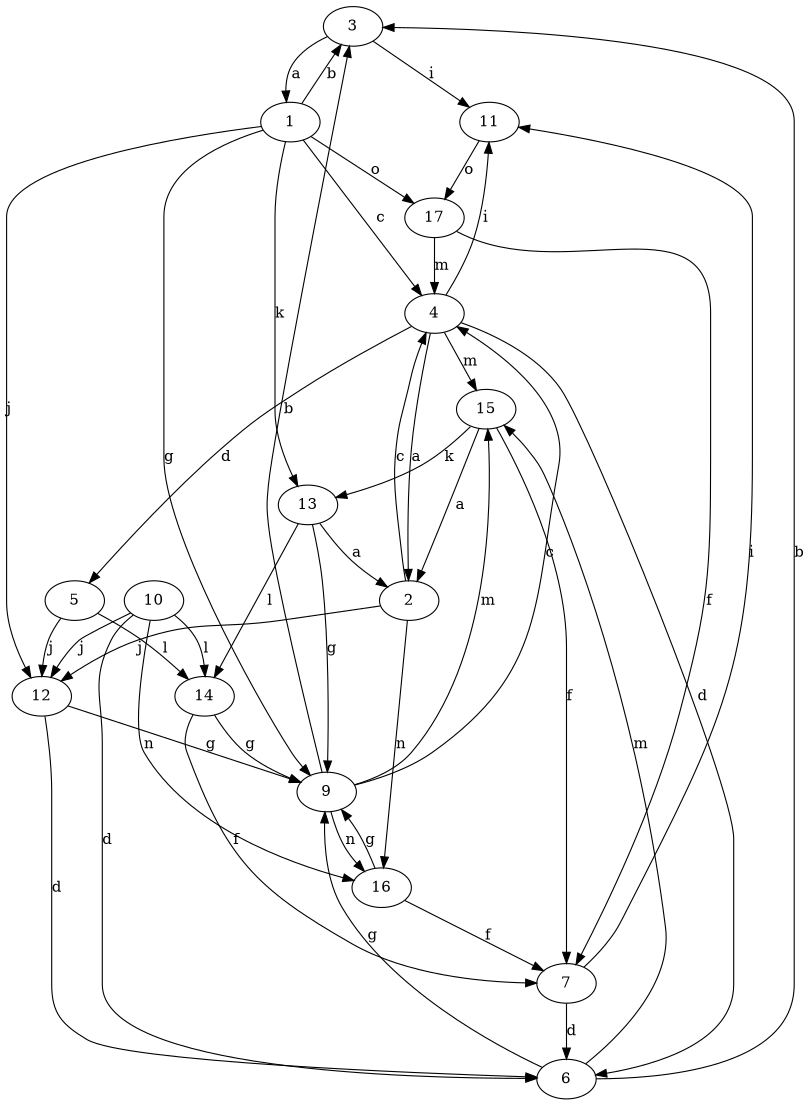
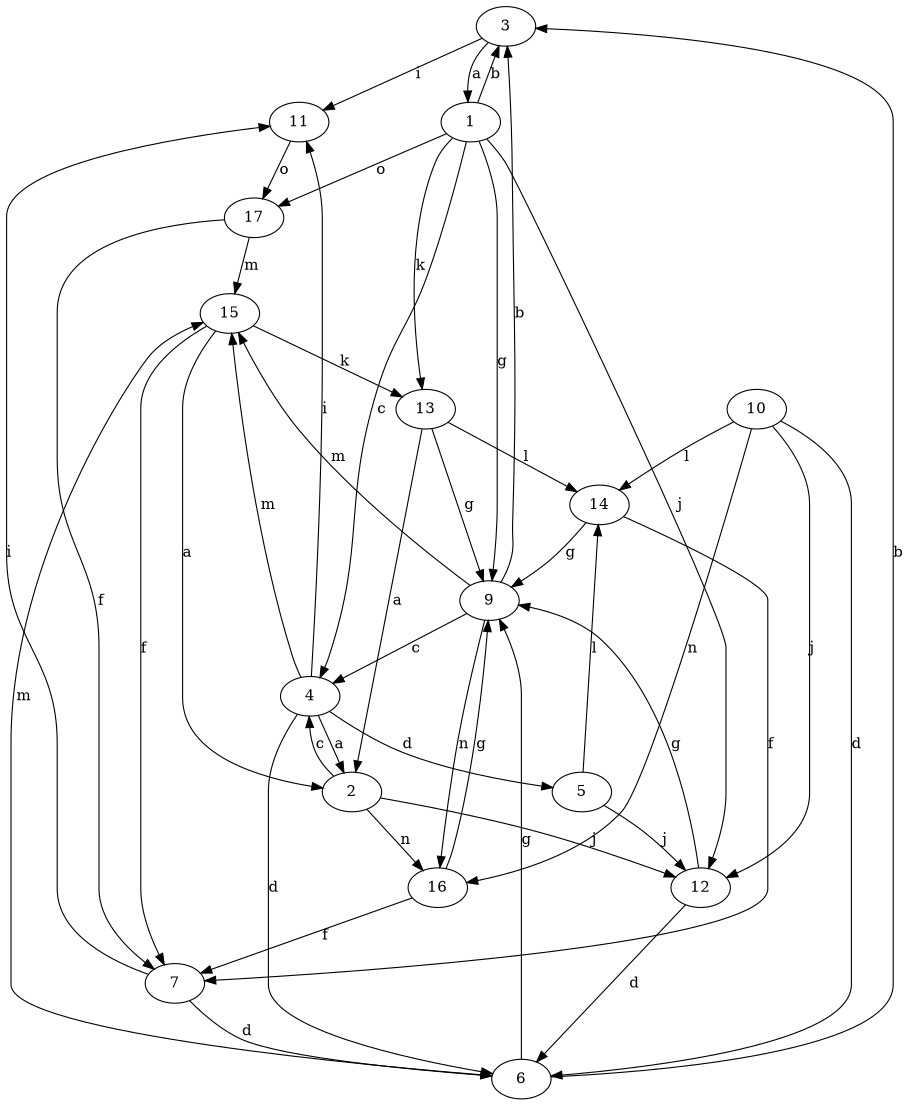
  strict digraph {
    3
    11
    1
    10
    12
    16
    6
    14
    17
    4
    9
    13
    2
    5
    15
    7
    3 -> 11 [label=i]
    3 -> 1 [label=a]
    11 -> 17 [label=o]
    1 -> 3 [label=b]
    1 -> 12 [label=j]
    1 -> 17 [label=o]
    1 -> 4 [label=c]
    1 -> 9 [label=g]
    1 -> 13 [label=k]
    10 -> 12 [label=j]
    10 -> 16 [label=n]
    10 -> 6 [label=d]
    10 -> 14 [label=l]
    12 -> 6 [label=d]
    12 -> 9 [label=g]
    16 -> 9 [label=g]
    16 -> 7 [label=f]
    6 -> 3 [label=b]
    6 -> 9 [label=g]
    6 -> 15 [label=m]
    14 -> 9 [label=g]
    14 -> 7 [label=f]
-   17 -> 4 [label=m]
+   17 -> 15 [label=m]
    17 -> 7 [label=f]
    4 -> 11 [label=i]
    4 -> 6 [label=d]
    4 -> 2 [label=a]
    4 -> 5 [label=d]
    4 -> 15 [label=m]
    9 -> 3 [label=b]
    9 -> 16 [label=n]
    9 -> 4 [label=c]
    9 -> 15 [label=m]
    13 -> 14 [label=l]
    13 -> 9 [label=g]
    13 -> 2 [label=a]
    2 -> 12 [label=j]
    2 -> 16 [label=n]
    2 -> 4 [label=c]
    5 -> 12 [label=j]
    5 -> 14 [label=l]
    15 -> 13 [label=k]
    15 -> 2 [label=a]
    15 -> 7 [label=f]
    7 -> 11 [label=i]
    7 -> 6 [label=d]
  }
